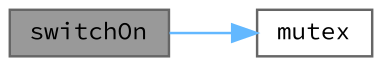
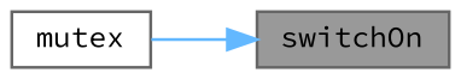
  digraph {
    rankdir=LR
    fontname="Source Code Pro"
    node [fontname="Source Code Pro" fontsize=10 shape=box style=filled]
    n1 [color=gray40 fillcolor=grey60 fontcolor=black height=0.2 label=switchOn width=0.4]
    n2 [color=grey40 fillcolor=white height=0.2 label=mutex width=0.4]
-   n1 -> n2 [color=steelblue1 fontname="Source Code Pro" fontsize=10 labelfontname=Helvetica labelfontsize=10 style=solid]
+   n2 -> n1 [color=steelblue1 fontname="Source Code Pro" fontsize=10 labelfontname=Helvetica labelfontsize=10 style=solid]
  }
